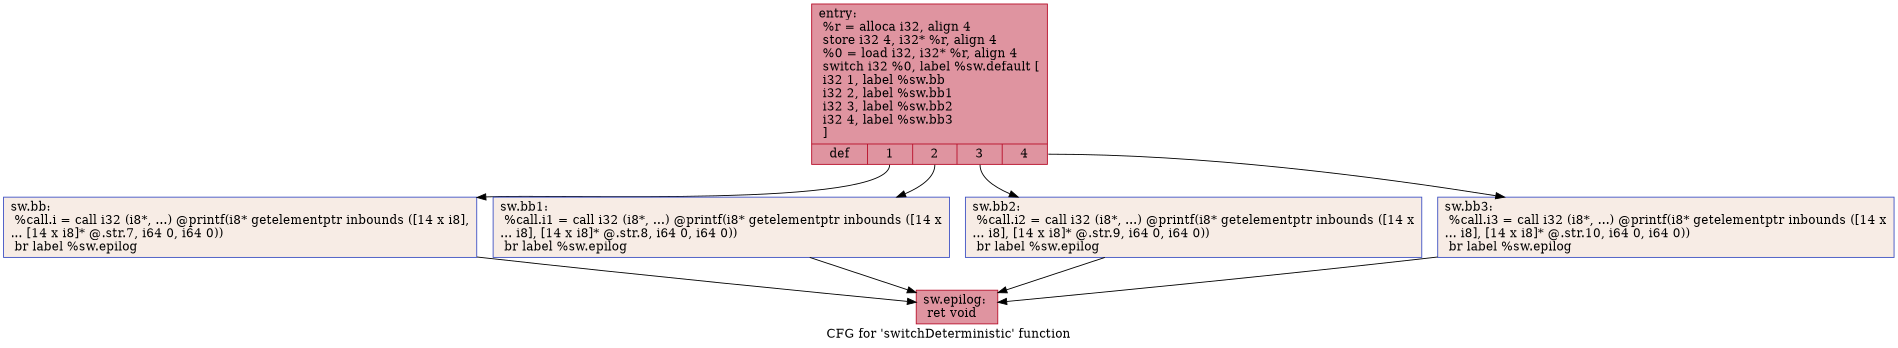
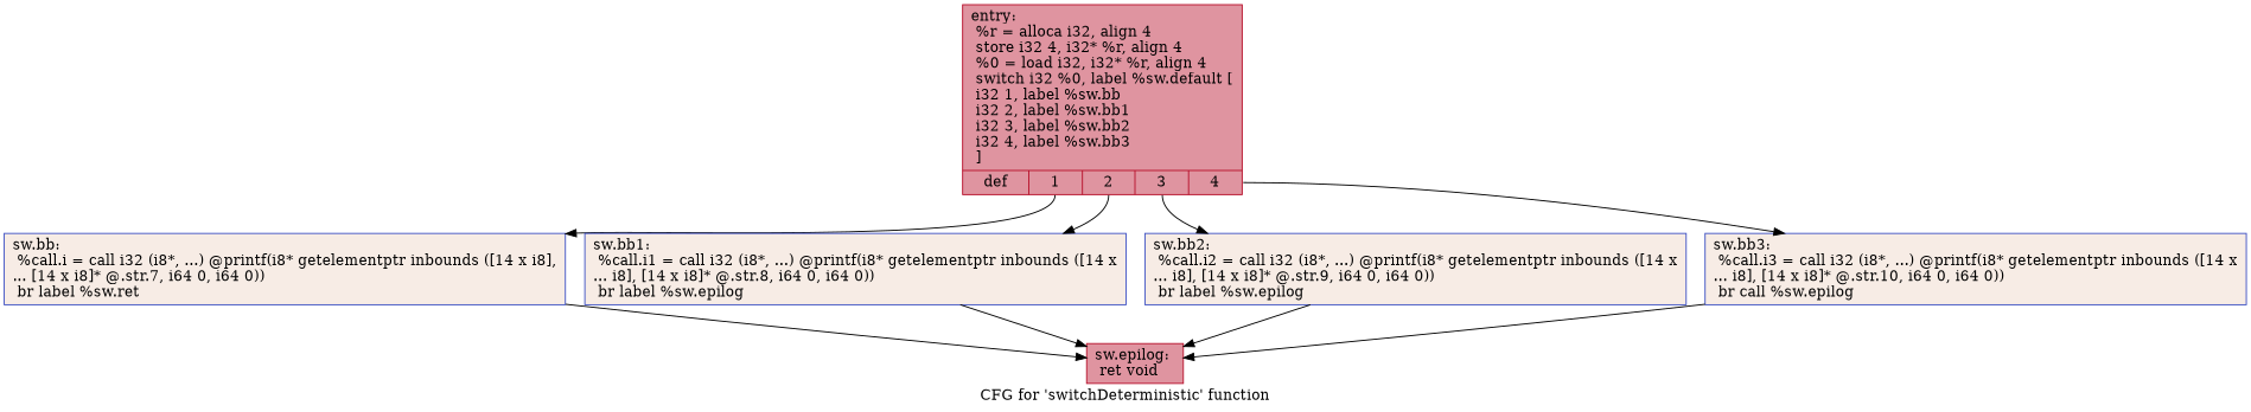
  digraph {
    label="CFG for 'switchDeterministic' function"
    node [color="#3d50c3ff" fillcolor="#ecd3c570" shape=record style=filled]
    n1 [color="#b70d28ff" fillcolor="#b70d2870" label="{entry:\l  %r = alloca i32, align 4\l  store i32 4, i32* %r, align 4\l  %0 = load i32, i32* %r, align 4\l  switch i32 %0, label %sw.default [\l    i32 1, label %sw.bb\l    i32 2, label %sw.bb1\l    i32 3, label %sw.bb2\l    i32 4, label %sw.bb3\l  ]\l|{<s0>def|<s1>1|<s2>2|<s3>3|<s4>4}}"]
-   n2 [label="{sw.bb:                                            \l  %call.i = call i32 (i8*, ...) @printf(i8* getelementptr inbounds ([14 x i8],\l... [14 x i8]* @.str.7, i64 0, i64 0))\l  br label %sw.epilog\l}"]
+   n2 [label="{sw.bb:                                            \l  %call.i = call i32 (i8*, ...) @printf(i8* getelementptr inbounds ([14 x i8],\l... [14 x i8]* @.str.7, i64 0, i64 0))\l  br label %sw.ret\l}"]
    n3 [label="{sw.bb1:                                           \l  %call.i1 = call i32 (i8*, ...) @printf(i8* getelementptr inbounds ([14 x\l... i8], [14 x i8]* @.str.8, i64 0, i64 0))\l  br label %sw.epilog\l}"]
    n4 [label="{sw.bb2:                                           \l  %call.i2 = call i32 (i8*, ...) @printf(i8* getelementptr inbounds ([14 x\l... i8], [14 x i8]* @.str.9, i64 0, i64 0))\l  br label %sw.epilog\l}"]
-   n5 [label="{sw.bb3:                                           \l  %call.i3 = call i32 (i8*, ...) @printf(i8* getelementptr inbounds ([14 x\l... i8], [14 x i8]* @.str.10, i64 0, i64 0))\l  br label %sw.epilog\l}"]
+   n5 [label="{sw.bb3:                                           \l  %call.i3 = call i32 (i8*, ...) @printf(i8* getelementptr inbounds ([14 x\l... i8], [14 x i8]* @.str.10, i64 0, i64 0))\l  br call %sw.epilog\l}"]
    n6 [color="#b70d28ff" fillcolor="#b70d2870" label="{sw.epilog:                                        \l  ret void\l}"]
    n1 -> n2 [tailport=s1]
    n1 -> n3 [tailport=s2]
    n1 -> n4 [tailport=s3]
    n1 -> n5 [tailport=s4]
    n2 -> n6
    n3 -> n6
    n4 -> n6
    n5 -> n6
  }
